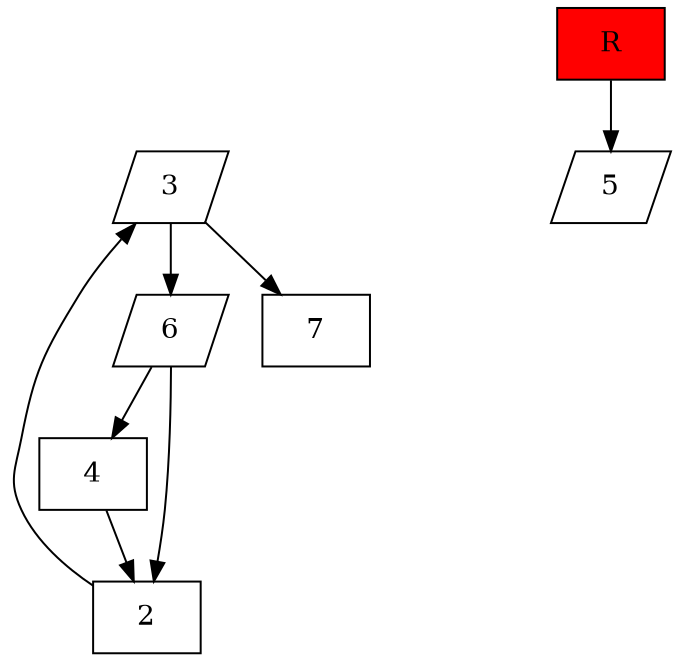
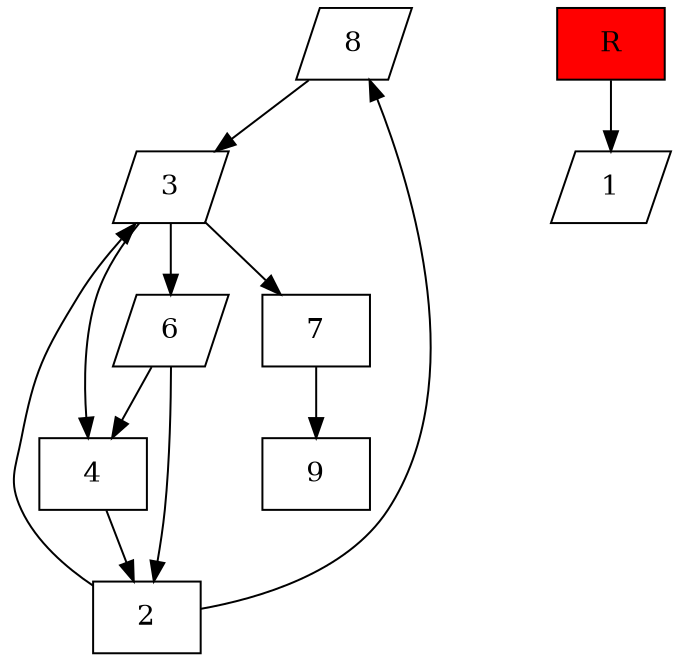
  digraph {
    node [shape=box]
+   8 [shape=parallelogram]
    2
    3 [shape=parallelogram]
    4
    6 [shape=parallelogram]
    7
-   5 [shape=parallelogram]
+   9
+   5 [shape=parallelogram label=1]
    R [fillcolor="#ff0000" style=filled]
+   8 -> 3
+   2 -> 8
    2 -> 3
+   3 -> 4
    3 -> 6
    3 -> 7
    4 -> 2
    6 -> 2
    6 -> 4
+   7 -> 9
    R -> 5
  }
